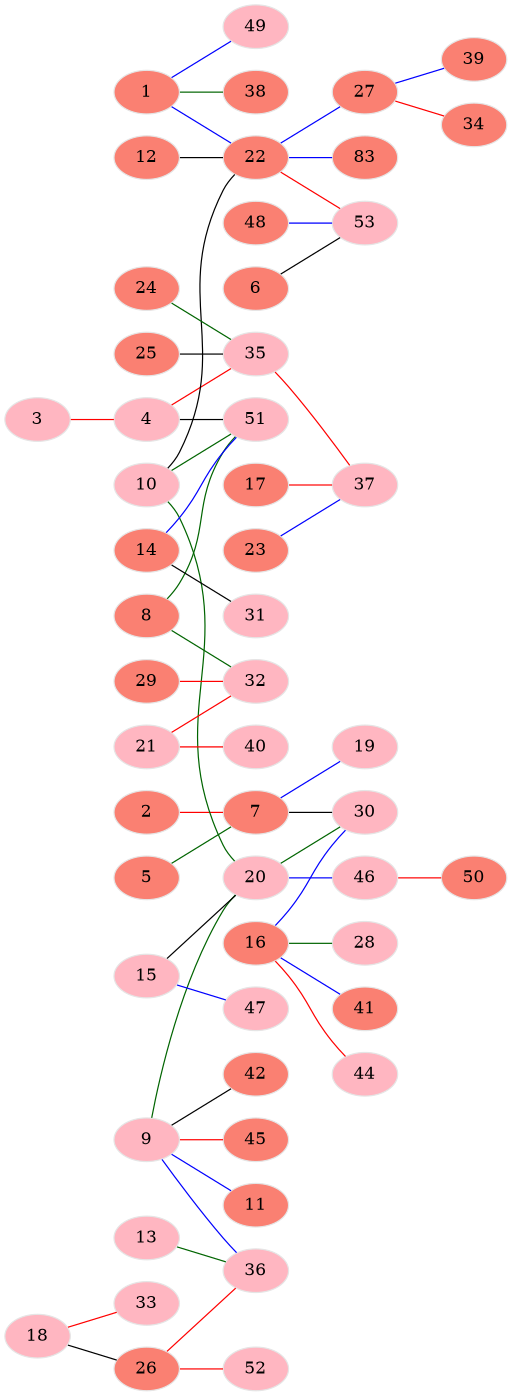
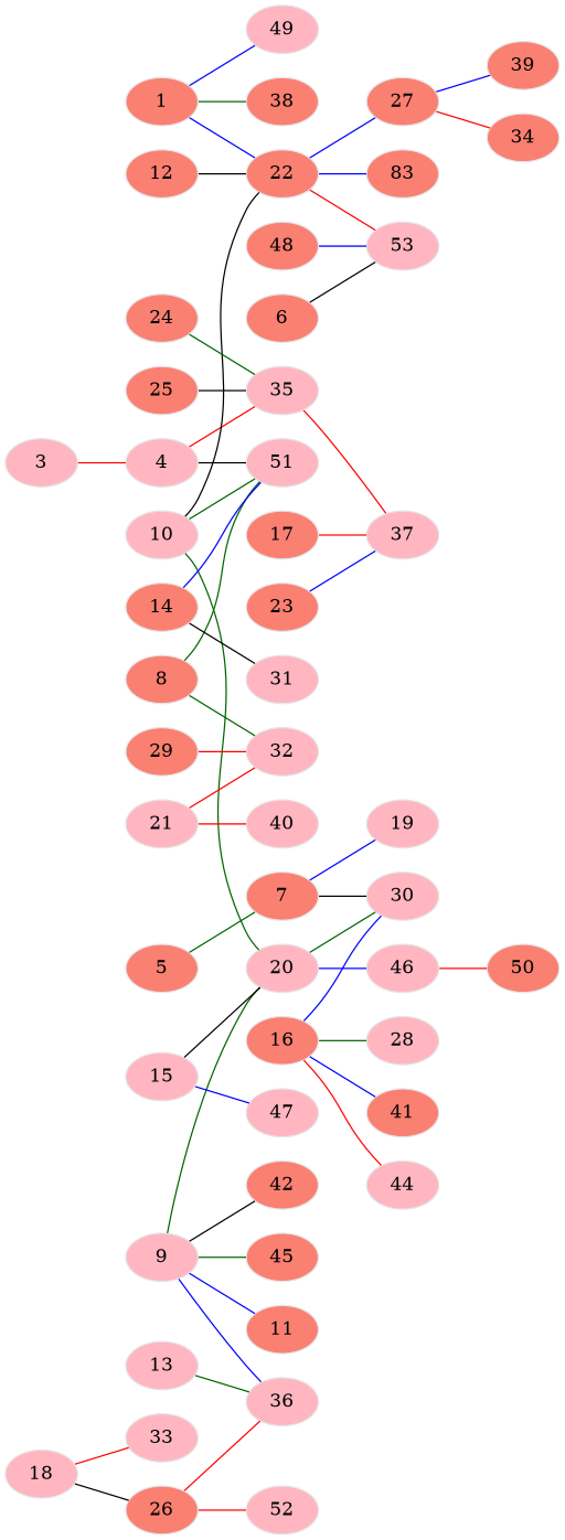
  graph {
    rankdir=LR
    node [color=gray90 fillcolor=salmon style=filled]
    edge [color=red weight=1.0]
    1
    22
    38
    49 [fillcolor=lightpink]
    53 [fillcolor=lightpink]
    27
    n7 [label=83]
-   2
    7
    19 [fillcolor=lightpink]
    30 [fillcolor=lightpink]
    3 [fillcolor=lightpink]
    4 [fillcolor=lightpink]
    35 [fillcolor=lightpink]
    51 [fillcolor=lightpink]
    37 [fillcolor=lightpink]
    5
    6
    8
    32 [fillcolor=lightpink]
    9 [fillcolor=lightpink]
    11
    20 [fillcolor=lightpink]
    36 [fillcolor=lightpink]
    42
    45
    46 [fillcolor=lightpink]
    10 [fillcolor=lightpink]
    12
    13 [fillcolor=lightpink]
    14
    31 [fillcolor=lightpink]
    15 [fillcolor=lightpink]
    47 [fillcolor=lightpink]
    16
    28 [fillcolor=lightpink]
    41
    44 [fillcolor=lightpink]
    17
    18 [fillcolor=lightpink]
    26
    33 [fillcolor=lightpink]
    52 [fillcolor=lightpink]
    50
    21 [fillcolor=lightpink]
    40 [fillcolor=lightpink]
    34
    39
    23
    24
    25
    29
    48
    1 -- 22 [color=blue]
    1 -- 38 [color=darkgreen]
    1 -- 49 [color=blue]
    22 -- 53
    22 -- 27 [color=blue]
    22 -- n7 [color=blue]
    27 -- 34
    27 -- 39 [color=blue]
-   2 -- 7
    7 -- 19 [color=blue]
    7 -- 30 [color=black]
    3 -- 4
    4 -- 35
    4 -- 51 [color=black]
    35 -- 37
    5 -- 7 [color=darkgreen]
    6 -- 53 [color=black]
    8 -- 51 [color=darkgreen]
    8 -- 32 [color=darkgreen]
    9 -- 11 [color=blue]
    9 -- 20 [color=darkgreen]
    9 -- 36 [color=blue]
    9 -- 42 [color=black]
-   9 -- 45
+   9 -- 45 [color=darkgreen]
    20 -- 30 [color=darkgreen]
    20 -- 46 [color=blue]
    46 -- 50
    10 -- 22 [color=black]
    10 -- 51 [color=darkgreen]
    10 -- 20 [color=darkgreen]
    12 -- 22 [color=black]
    13 -- 36 [color=darkgreen]
    14 -- 51 [color=blue]
    14 -- 31 [color=black]
    15 -- 20 [color=black]
    15 -- 47 [color=blue]
    16 -- 30 [color=blue]
    16 -- 28 [color=darkgreen]
    16 -- 41 [color=blue]
    16 -- 44
    17 -- 37
    18 -- 26 [color=black]
    18 -- 33
    26 -- 36
    26 -- 52
    21 -- 32
    21 -- 40
    23 -- 37 [color=blue]
    24 -- 35 [color=darkgreen]
    25 -- 35 [color=black]
    29 -- 32
    48 -- 53 [color=blue]
  }
